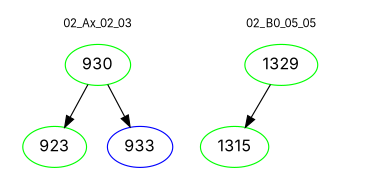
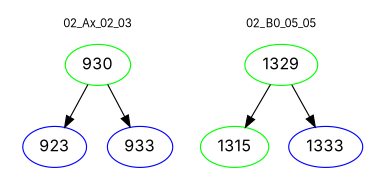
  digraph {
    fontname=Inter
    node [color=green fontname=Inter]
    edge [color=black fontname=Inter]
    n1 [label=930]
-   n2 [label=923]
+   n2 [color=blue label=923]
    n3 [color=blue label=933]
    n4 [label=1329]
    n5 [label=1315]
+   n6 [color=blue label=1333]
    subgraph cluster_1 {
      color=white
      fontsize=10
      label="02_Ax_02_03"
      n1
      n2
      n3
    }
    subgraph cluster_2 {
      color=white
      fontsize=10
      label="02_B0_05_05"
      n4
      n5
+     n6
    }
    n1 -> n2
    n1 -> n3
    n4 -> n5
+   n4 -> n6
  }
